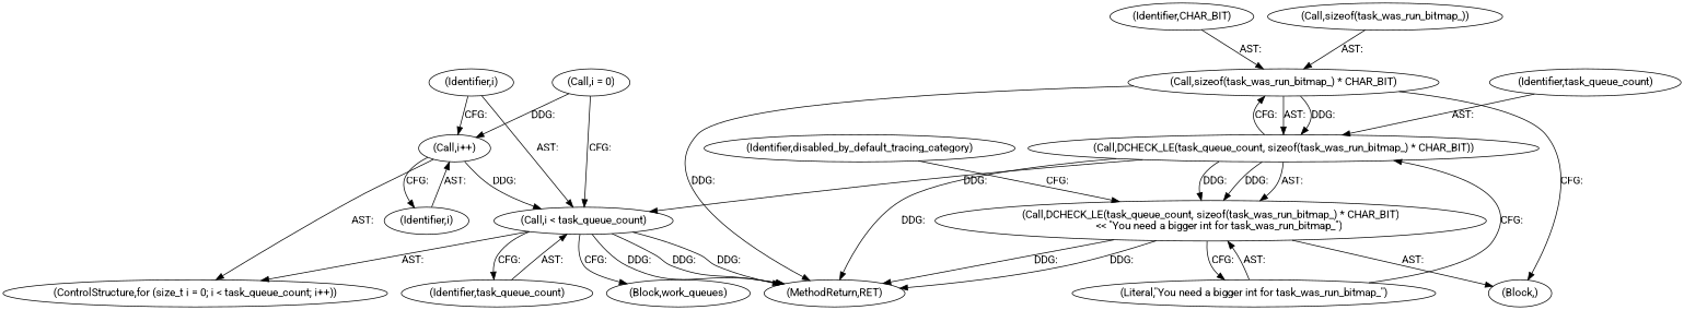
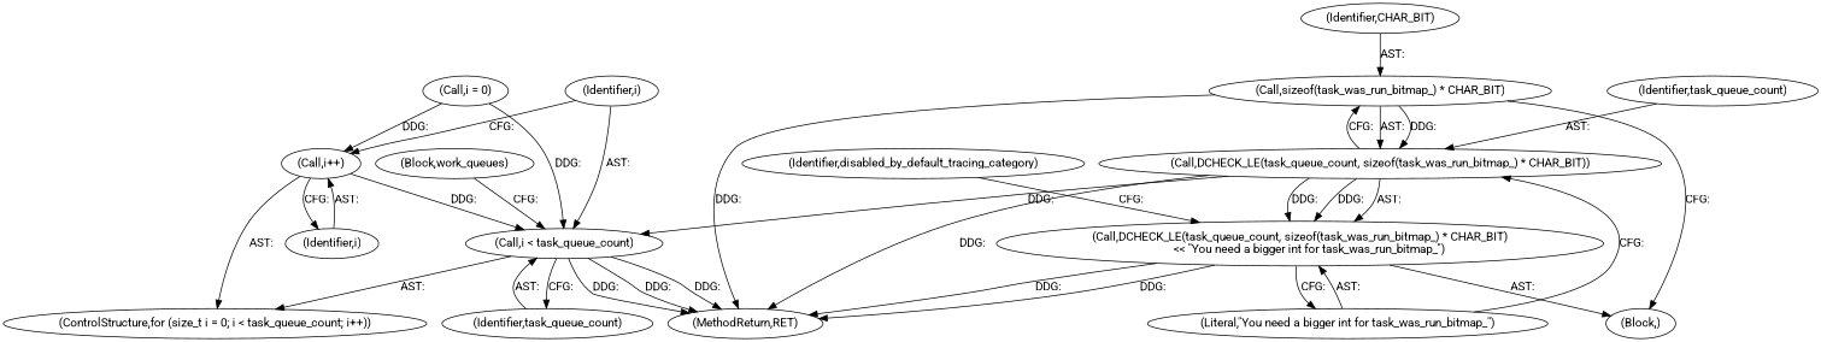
  digraph {
    fontname=Roboto
    node [fontname=Roboto]
    edge [fontname=Roboto]
    n1 [label="(Call,sizeof(task_was_run_bitmap_) * CHAR_BIT)"]
    n2 [label="(Call,DCHECK_LE(task_queue_count, sizeof(task_was_run_bitmap_) * CHAR_BIT))"]
    n3 [label="(MethodReturn,RET)"]
    n4 [label="(Block,)"]
    n5 [label="(Call,DCHECK_LE(task_queue_count, sizeof(task_was_run_bitmap_) * CHAR_BIT)\n      << \"You need a bigger int for task_was_run_bitmap_\")"]
    n6 [label="(Call,i < task_queue_count)"]
    n7 [label="(Identifier,CHAR_BIT)"]
    n8 [label="(Literal,\"You need a bigger int for task_was_run_bitmap_\")"]
    n9 [label="(ControlStructure,for (size_t i = 0; i < task_queue_count; i++))"]
    n10 [label="(Identifier,task_queue_count)"]
    n11 [label="(Call,i++)"]
    n12 [label="(Identifier,i)"]
    n13 [label="(Block,work_queues)"]
    n14 [label="(Identifier,disabled_by_default_tracing_category)"]
    n15 [label="(Call,i = 0)"]
-   n16 [label="(Call,sizeof(task_was_run_bitmap_))"]
    n17 [label="(Identifier,i)"]
    n18 [label="(Identifier,task_queue_count)"]
    n1 -> n2 [label="AST: "]
    n1 -> n2 [label="DDG: "]
    n1 -> n3 [label="DDG: "]
    n1 -> n4 [label="CFG: "]
    n2 -> n1 [label="CFG: "]
    n2 -> n3 [label="DDG: "]
    n2 -> n5 [label="AST: "]
    n2 -> n5 [label="DDG: "]
    n2 -> n5 [label="DDG: "]
    n2 -> n6 [label="DDG: "]
    n5 -> n3 [label="DDG: "]
    n5 -> n3 [label="DDG: "]
    n5 -> n4 [label="AST: "]
    n5 -> n8 [label="CFG: "]
    n6 -> n3 [label="DDG: "]
    n6 -> n3 [label="DDG: "]
    n6 -> n3 [label="DDG: "]
    n6 -> n9 [label="AST: "]
    n6 -> n10 [label="CFG: "]
    n7 -> n1 [label="AST: "]
    n8 -> n2 [label="CFG: "]
    n8 -> n5 [label="AST: "]
    n10 -> n6 [label="AST: "]
    n11 -> n6 [label="DDG: "]
    n11 -> n9 [label="AST: "]
    n11 -> n12 [label="CFG: "]
    n12 -> n11 [label="AST: "]
-   n6 -> n13 [label="CFG: "]
+   n13 -> n6 [label="CFG: "]
    n14 -> n5 [label="CFG: "]
-   n15 -> n6 [label="CFG: "]
+   n15 -> n6 [label="DDG: "]
    n15 -> n11 [label="DDG: "]
-   n16 -> n1 [label="AST: "]
    n17 -> n6 [label="AST: "]
    n17 -> n11 [label="CFG: "]
    n18 -> n2 [label="AST: "]
  }
